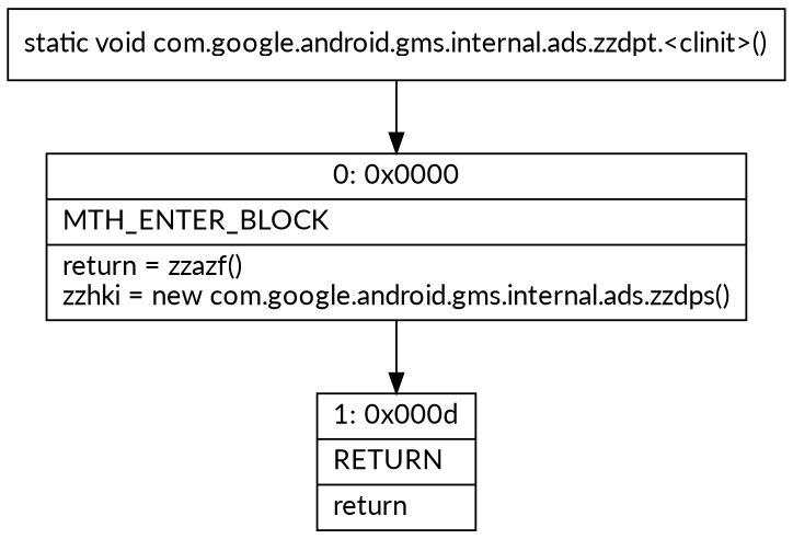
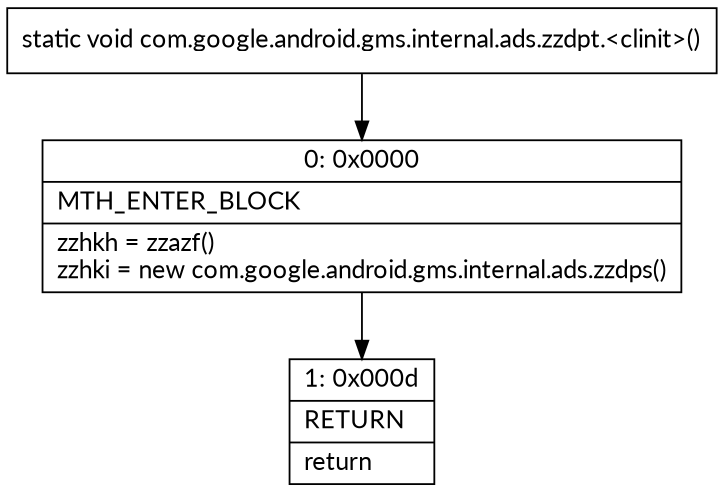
  digraph {
    fontname=Lato
    node [shape=record fontname=Lato]
    edge [fontname=Lato]
-   n1 [label="{0\:\ 0x0000|MTH_ENTER_BLOCK\l|return = zzazf()\lzzhki = new com.google.android.gms.internal.ads.zzdps()\l}"]
+   n1 [label="{0\:\ 0x0000|MTH_ENTER_BLOCK\l|zzhkh = zzazf()\lzzhki = new com.google.android.gms.internal.ads.zzdps()\l}"]
    n2 [label="{1\:\ 0x000d|RETURN\l|return\l}"]
    n3 [label="{static void com.google.android.gms.internal.ads.zzdpt.\<clinit\>() }"]
    n1 -> n2
    n3 -> n1
  }
